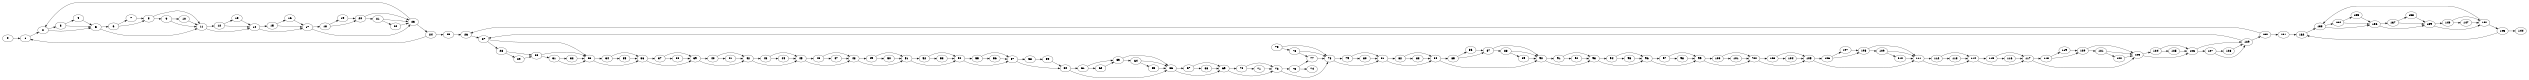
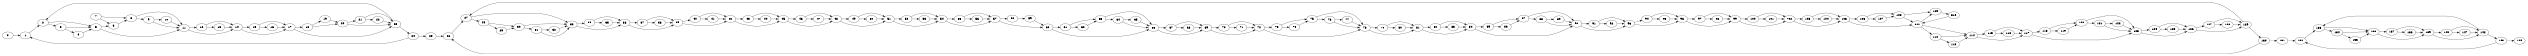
  digraph {
    rankdir=LR
    0
    1
    2
    3
    5
    4
    6
    11
    7
    8
    12
    14
    9
    10
    13
    15
    17
    16
    18
    23
    19
    20
    24
    21
    22
    25
    26
    27
    28
    33
    29
    30
    34
    36
    31
    32
    35
    37
    39
    38
    40
    42
    41
    43
    45
    44
    46
    48
    47
    49
    51
    50
    52
    54
    53
    55
    57
    56
    58
    60
    59
    61
    66
    62
    63
    67
    69
    64
    65
    68
    70
    72
    71
    73
    78
    74
    75
    79
    81
    76
    77
    80
    82
    84
    83
    85
    90
    86
    87
    91
    93
    88
    89
    92
    94
    96
    95
    97
    99
    98
    100
    n102 [label=702]
    101
    103
    105
    104
    106
    111
    107
    108
    112
    114
    109
    n114 [label=310]
    113
    115
    117
    116
    118
    123
    119
    120
    124
    126
    121
    122
    125
    127
    129
    128
    130
    131
    132
    133
    134
    136
    135
    137
    139
    138
    140
    142
    n143 [label=147]
    143
    144
    0 -> 1
    1 -> 2
    2 -> 3
    2 -> 5
    3 -> 5
    3 -> 4
    5 -> 6
    5 -> 11
    4 -> 5
-   6 -> 7
+   7 -> 6
    6 -> 8
    11 -> 12
    11 -> 14
    7 -> 8
    8 -> 11
    8 -> 9
    12 -> 14
    12 -> 13
    14 -> 15
    14 -> 17
    9 -> 11
    9 -> 10
    10 -> 11
    13 -> 14
    15 -> 17
    15 -> 16
    17 -> 18
    17 -> 23
    16 -> 17
    18 -> 19
    18 -> 20
    23 -> 2
    23 -> 24
    19 -> 20
    20 -> 23
    20 -> 21
    24 -> 1
    24 -> 25
    21 -> 23
    21 -> 22
    22 -> 23
    25 -> 26
    26 -> 27
    27 -> 28
    27 -> 33
    28 -> 29
    28 -> 30
    33 -> 34
    33 -> 36
    29 -> 30
    30 -> 33
    30 -> 31
    34 -> 36
    34 -> 35
    36 -> 37
    36 -> 39
    31 -> 33
    31 -> 32
    32 -> 33
    35 -> 36
    37 -> 39
    37 -> 38
    39 -> 40
    39 -> 42
    38 -> 39
    40 -> 42
    40 -> 41
    42 -> 43
    42 -> 45
    41 -> 42
    43 -> 45
    43 -> 44
    45 -> 46
    45 -> 48
    44 -> 45
    46 -> 48
    46 -> 47
    48 -> 49
    48 -> 51
    47 -> 48
    49 -> 51
    49 -> 50
    51 -> 52
    51 -> 54
    50 -> 51
    52 -> 54
    52 -> 53
    54 -> 55
    54 -> 57
    53 -> 54
    55 -> 57
    55 -> 56
    57 -> 58
    57 -> 60
    56 -> 57
    58 -> 59
    60 -> 61
    60 -> 66
    59 -> 60
    61 -> 62
    61 -> 63
    66 -> 67
    66 -> 69
    62 -> 63
    63 -> 66
    63 -> 64
    67 -> 69
    67 -> 68
    69 -> 70
    69 -> 72
    64 -> 66
    64 -> 65
    65 -> 66
    68 -> 69
    70 -> 72
    70 -> 71
    72 -> 73
    72 -> 78
    71 -> 72
    73 -> 74
-   73 -> 77
+   73 -> 75
    78 -> 79
    78 -> 81
+   74 -> 75
    75 -> 78
    75 -> 76
    79 -> 81
    79 -> 80
    81 -> 82
    81 -> 84
    76 -> 78
    76 -> 77
    77 -> 78
    80 -> 81
    82 -> 84
    82 -> 83
    84 -> 85
    84 -> 90
    83 -> 84
    85 -> 86
    85 -> 87
    90 -> 91
    90 -> 93
    86 -> 87
    87 -> 90
    87 -> 88
    91 -> 93
    91 -> 92
    93 -> 94
    93 -> 96
    88 -> 90
    88 -> 89
    89 -> 90
    92 -> 93
    94 -> 96
    94 -> 95
    96 -> 97
    96 -> 99
    95 -> 96
    97 -> 99
    97 -> 98
    99 -> 100
    99 -> n102
    98 -> 99
    100 -> n102
    100 -> 101
    n102 -> 103
    n102 -> 105
    101 -> n102
    103 -> 105
    103 -> 104
    105 -> 106
    105 -> 111
    104 -> 105
    106 -> 107
    106 -> 108
    111 -> 112
    111 -> 114
    107 -> 108
    108 -> 111
    108 -> 109
    112 -> 114
    112 -> 113
    114 -> 115
    114 -> 117
-   109 -> 111
+   111 -> 109
    109 -> n114
    n114 -> 111
    113 -> 114
    115 -> 117
    115 -> 116
    117 -> 118
    117 -> 123
    116 -> 117
    118 -> 119
    118 -> 120
    123 -> 124
    123 -> 126
    119 -> 120
    120 -> 123
    120 -> 121
    124 -> 126
    124 -> 125
    126 -> 127
    126 -> 129
    121 -> 123
    121 -> 122
    122 -> 123
    125 -> 126
    127 -> 129
    127 -> 128
    129 -> 27
    129 -> 130
    128 -> 129
    130 -> 26
    130 -> 131
    131 -> 132
    132 -> 133
    133 -> 134
    133 -> 136
    134 -> 136
    134 -> 135
    136 -> 137
    136 -> 139
    135 -> 136
    137 -> 139
    137 -> 138
    139 -> 140
    139 -> 142
    138 -> 139
    140 -> 142
    140 -> n143
    142 -> 133
    142 -> 143
    n143 -> 142
    143 -> 132
    143 -> 144
  }
